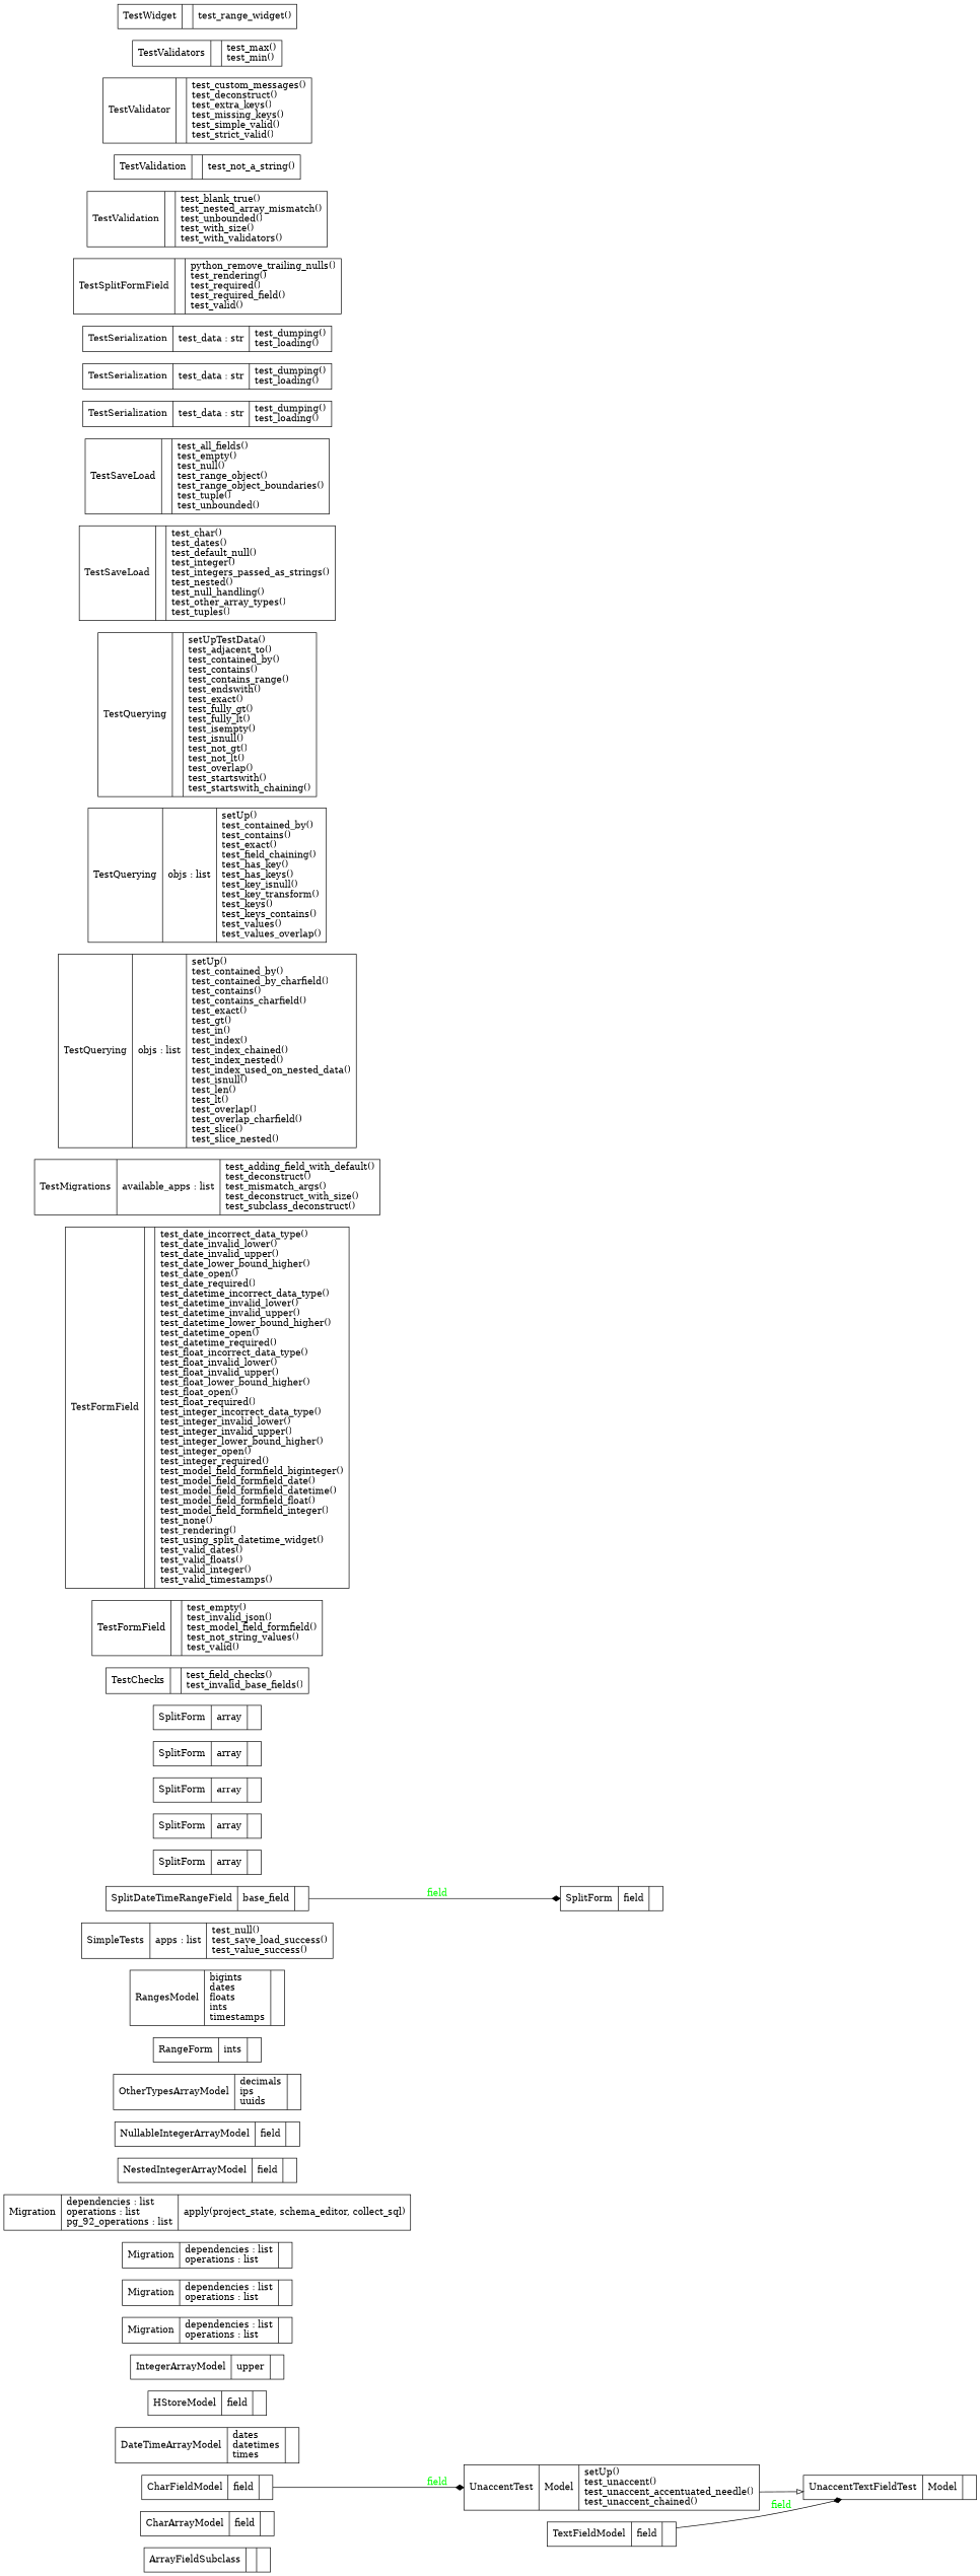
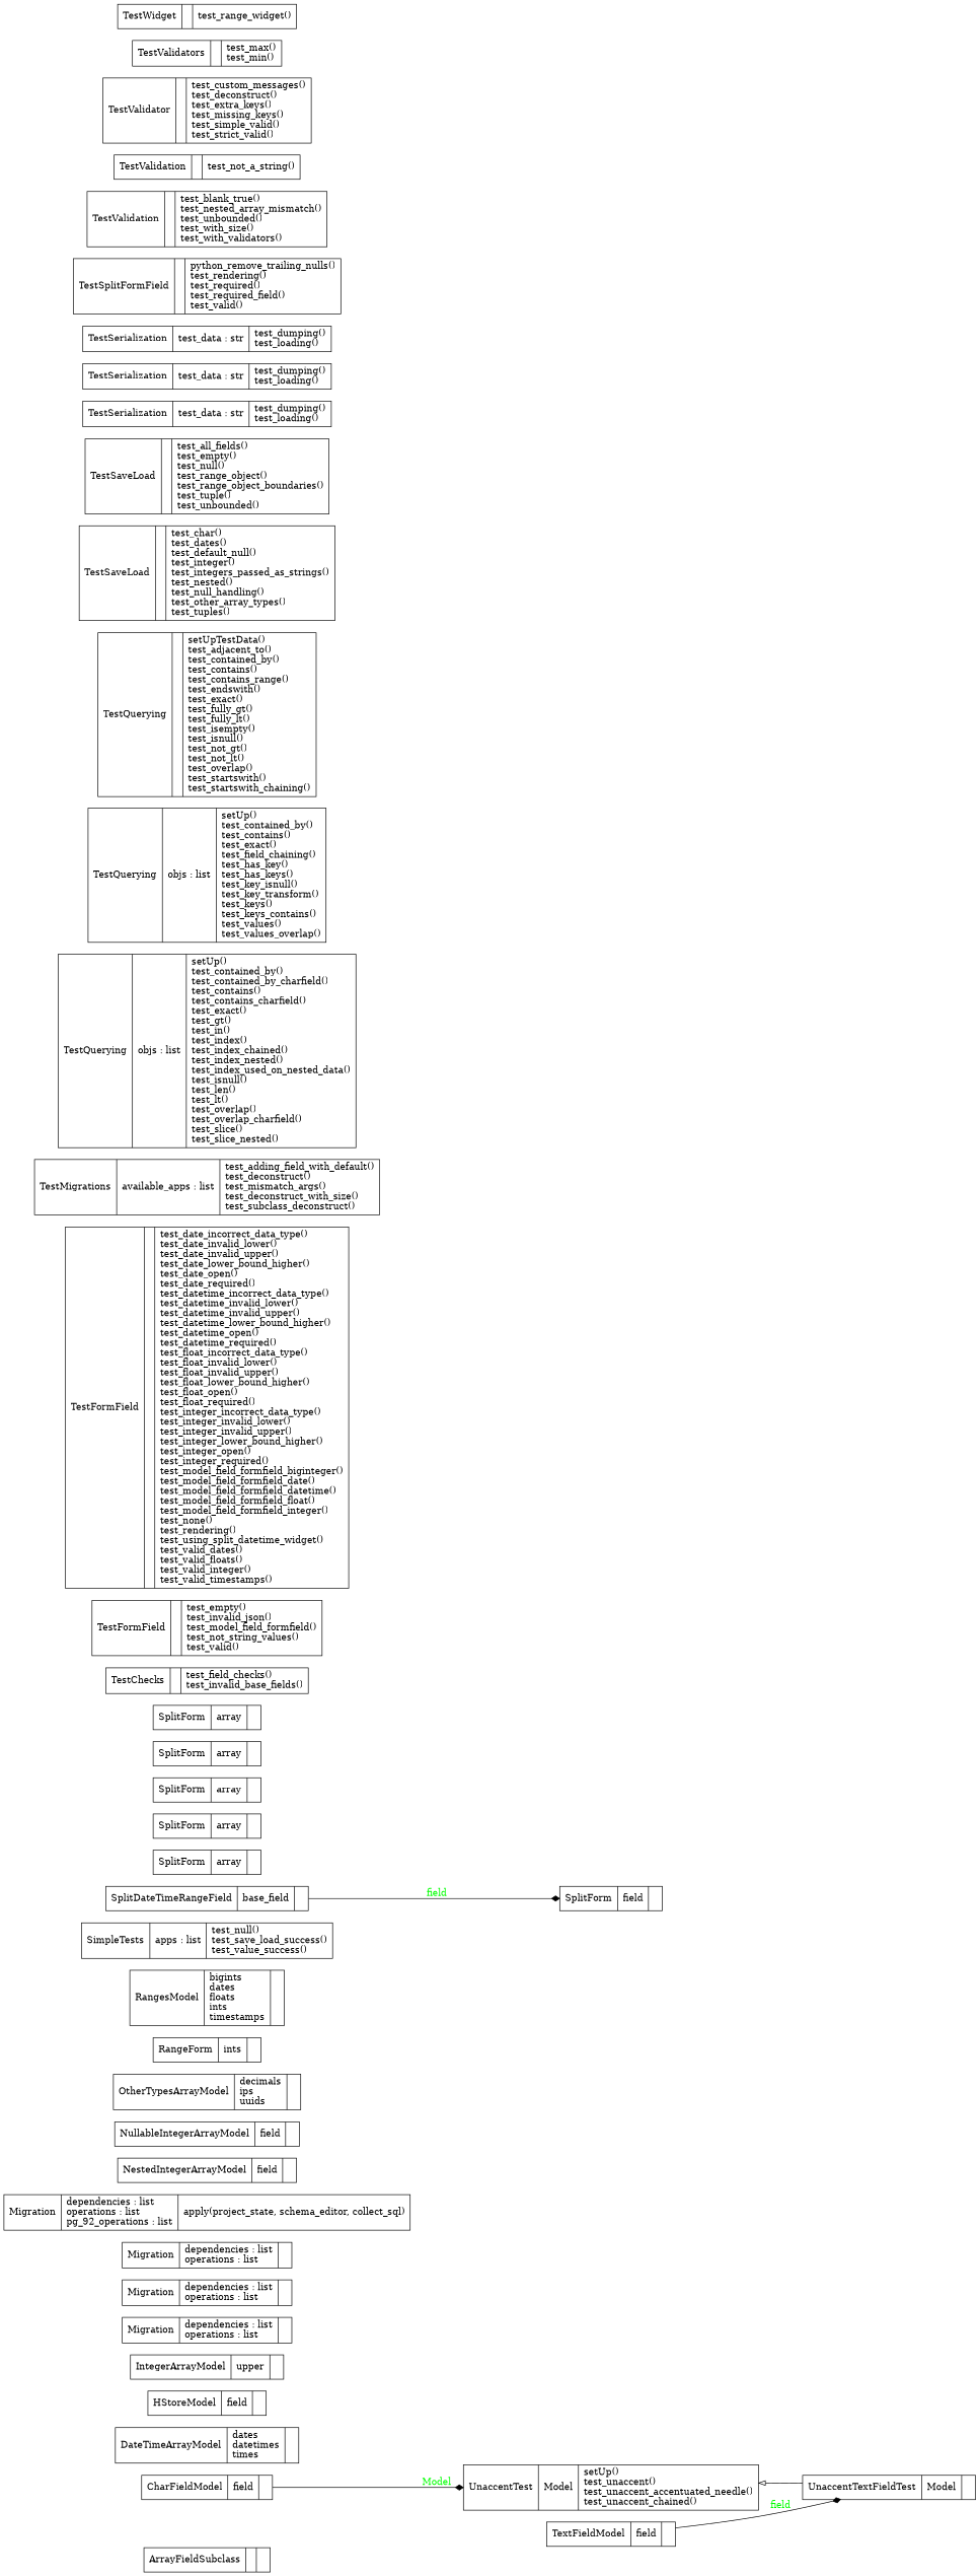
  digraph {
    rankdir=LR
    node [color=black fontcolor=black shape=record style=solid]
    edge [arrowhead=diamond arrowtail=none fontcolor=green style=solid]
    n1 [label=<{ArrayFieldSubclass|<br ALIGN="LEFT"/>|}>]
-   n2 [label=<{CharArrayModel|field<br ALIGN="LEFT"/>|}>]
    n3 [label=<{CharFieldModel|field<br ALIGN="LEFT"/>|}>]
    n4 [label=<{UnaccentTest|Model<br ALIGN="LEFT"/>|setUp()<br ALIGN="LEFT"/>test_unaccent()<br ALIGN="LEFT"/>test_unaccent_accentuated_needle()<br ALIGN="LEFT"/>test_unaccent_chained()<br ALIGN="LEFT"/>}>]
    n5 [label=<{DateTimeArrayModel|dates<br ALIGN="LEFT"/>datetimes<br ALIGN="LEFT"/>times<br ALIGN="LEFT"/>|}>]
    n6 [label=<{HStoreModel|field<br ALIGN="LEFT"/>|}>]
    n7 [label=<{IntegerArrayModel|upper<br ALIGN="LEFT"/>|}>]
    n8 [label=<{Migration|dependencies : list<br ALIGN="LEFT"/>operations : list<br ALIGN="LEFT"/>|}>]
    n9 [label=<{Migration|dependencies : list<br ALIGN="LEFT"/>operations : list<br ALIGN="LEFT"/>|}>]
    n10 [label=<{Migration|dependencies : list<br ALIGN="LEFT"/>operations : list<br ALIGN="LEFT"/>|}>]
    n11 [label=<{Migration|dependencies : list<br ALIGN="LEFT"/>operations : list<br ALIGN="LEFT"/>pg_92_operations : list<br ALIGN="LEFT"/>|apply(project_state, schema_editor, collect_sql)<br ALIGN="LEFT"/>}>]
    n12 [label=<{NestedIntegerArrayModel|field<br ALIGN="LEFT"/>|}>]
    n13 [label=<{NullableIntegerArrayModel|field<br ALIGN="LEFT"/>|}>]
    n14 [label=<{OtherTypesArrayModel|decimals<br ALIGN="LEFT"/>ips<br ALIGN="LEFT"/>uuids<br ALIGN="LEFT"/>|}>]
    n15 [label=<{RangeForm|ints<br ALIGN="LEFT"/>|}>]
    n16 [label=<{RangesModel|bigints<br ALIGN="LEFT"/>dates<br ALIGN="LEFT"/>floats<br ALIGN="LEFT"/>ints<br ALIGN="LEFT"/>timestamps<br ALIGN="LEFT"/>|}>]
    n17 [label=<{SimpleTests|apps : list<br ALIGN="LEFT"/>|test_null()<br ALIGN="LEFT"/>test_save_load_success()<br ALIGN="LEFT"/>test_value_success()<br ALIGN="LEFT"/>}>]
    n18 [label=<{SplitDateTimeRangeField|base_field<br ALIGN="LEFT"/>|}>]
    n19 [label=<{SplitForm|field<br ALIGN="LEFT"/>|}>]
    n20 [label=<{SplitForm|array<br ALIGN="LEFT"/>|}>]
    n21 [label=<{SplitForm|array<br ALIGN="LEFT"/>|}>]
    n22 [label=<{SplitForm|array<br ALIGN="LEFT"/>|}>]
    n23 [label=<{SplitForm|array<br ALIGN="LEFT"/>|}>]
    n24 [label=<{SplitForm|array<br ALIGN="LEFT"/>|}>]
    n25 [label=<{TestChecks|<br ALIGN="LEFT"/>|test_field_checks()<br ALIGN="LEFT"/>test_invalid_base_fields()<br ALIGN="LEFT"/>}>]
    n26 [label=<{TestFormField|<br ALIGN="LEFT"/>|test_empty()<br ALIGN="LEFT"/>test_invalid_json()<br ALIGN="LEFT"/>test_model_field_formfield()<br ALIGN="LEFT"/>test_not_string_values()<br ALIGN="LEFT"/>test_valid()<br ALIGN="LEFT"/>}>]
    n27 [label=<{TestFormField|<br ALIGN="LEFT"/>|test_date_incorrect_data_type()<br ALIGN="LEFT"/>test_date_invalid_lower()<br ALIGN="LEFT"/>test_date_invalid_upper()<br ALIGN="LEFT"/>test_date_lower_bound_higher()<br ALIGN="LEFT"/>test_date_open()<br ALIGN="LEFT"/>test_date_required()<br ALIGN="LEFT"/>test_datetime_incorrect_data_type()<br ALIGN="LEFT"/>test_datetime_invalid_lower()<br ALIGN="LEFT"/>test_datetime_invalid_upper()<br ALIGN="LEFT"/>test_datetime_lower_bound_higher()<br ALIGN="LEFT"/>test_datetime_open()<br ALIGN="LEFT"/>test_datetime_required()<br ALIGN="LEFT"/>test_float_incorrect_data_type()<br ALIGN="LEFT"/>test_float_invalid_lower()<br ALIGN="LEFT"/>test_float_invalid_upper()<br ALIGN="LEFT"/>test_float_lower_bound_higher()<br ALIGN="LEFT"/>test_float_open()<br ALIGN="LEFT"/>test_float_required()<br ALIGN="LEFT"/>test_integer_incorrect_data_type()<br ALIGN="LEFT"/>test_integer_invalid_lower()<br ALIGN="LEFT"/>test_integer_invalid_upper()<br ALIGN="LEFT"/>test_integer_lower_bound_higher()<br ALIGN="LEFT"/>test_integer_open()<br ALIGN="LEFT"/>test_integer_required()<br ALIGN="LEFT"/>test_model_field_formfield_biginteger()<br ALIGN="LEFT"/>test_model_field_formfield_date()<br ALIGN="LEFT"/>test_model_field_formfield_datetime()<br ALIGN="LEFT"/>test_model_field_formfield_float()<br ALIGN="LEFT"/>test_model_field_formfield_integer()<br ALIGN="LEFT"/>test_none()<br ALIGN="LEFT"/>test_rendering()<br ALIGN="LEFT"/>test_using_split_datetime_widget()<br ALIGN="LEFT"/>test_valid_dates()<br ALIGN="LEFT"/>test_valid_floats()<br ALIGN="LEFT"/>test_valid_integer()<br ALIGN="LEFT"/>test_valid_timestamps()<br ALIGN="LEFT"/>}>]
    n28 [label=<{TestMigrations|available_apps : list<br ALIGN="LEFT"/>|test_adding_field_with_default()<br ALIGN="LEFT"/>test_deconstruct()<br ALIGN="LEFT"/>test_mismatch_args()<br ALIGN="LEFT"/>test_deconstruct_with_size()<br ALIGN="LEFT"/>test_subclass_deconstruct()<br ALIGN="LEFT"/>}>]
    n29 [label=<{TestQuerying|objs : list<br ALIGN="LEFT"/>|setUp()<br ALIGN="LEFT"/>test_contained_by()<br ALIGN="LEFT"/>test_contained_by_charfield()<br ALIGN="LEFT"/>test_contains()<br ALIGN="LEFT"/>test_contains_charfield()<br ALIGN="LEFT"/>test_exact()<br ALIGN="LEFT"/>test_gt()<br ALIGN="LEFT"/>test_in()<br ALIGN="LEFT"/>test_index()<br ALIGN="LEFT"/>test_index_chained()<br ALIGN="LEFT"/>test_index_nested()<br ALIGN="LEFT"/>test_index_used_on_nested_data()<br ALIGN="LEFT"/>test_isnull()<br ALIGN="LEFT"/>test_len()<br ALIGN="LEFT"/>test_lt()<br ALIGN="LEFT"/>test_overlap()<br ALIGN="LEFT"/>test_overlap_charfield()<br ALIGN="LEFT"/>test_slice()<br ALIGN="LEFT"/>test_slice_nested()<br ALIGN="LEFT"/>}>]
    n30 [label=<{TestQuerying|objs : list<br ALIGN="LEFT"/>|setUp()<br ALIGN="LEFT"/>test_contained_by()<br ALIGN="LEFT"/>test_contains()<br ALIGN="LEFT"/>test_exact()<br ALIGN="LEFT"/>test_field_chaining()<br ALIGN="LEFT"/>test_has_key()<br ALIGN="LEFT"/>test_has_keys()<br ALIGN="LEFT"/>test_key_isnull()<br ALIGN="LEFT"/>test_key_transform()<br ALIGN="LEFT"/>test_keys()<br ALIGN="LEFT"/>test_keys_contains()<br ALIGN="LEFT"/>test_values()<br ALIGN="LEFT"/>test_values_overlap()<br ALIGN="LEFT"/>}>]
    n31 [label=<{TestQuerying|<br ALIGN="LEFT"/>|setUpTestData()<br ALIGN="LEFT"/>test_adjacent_to()<br ALIGN="LEFT"/>test_contained_by()<br ALIGN="LEFT"/>test_contains()<br ALIGN="LEFT"/>test_contains_range()<br ALIGN="LEFT"/>test_endswith()<br ALIGN="LEFT"/>test_exact()<br ALIGN="LEFT"/>test_fully_gt()<br ALIGN="LEFT"/>test_fully_lt()<br ALIGN="LEFT"/>test_isempty()<br ALIGN="LEFT"/>test_isnull()<br ALIGN="LEFT"/>test_not_gt()<br ALIGN="LEFT"/>test_not_lt()<br ALIGN="LEFT"/>test_overlap()<br ALIGN="LEFT"/>test_startswith()<br ALIGN="LEFT"/>test_startswith_chaining()<br ALIGN="LEFT"/>}>]
    n32 [label=<{TestSaveLoad|<br ALIGN="LEFT"/>|test_char()<br ALIGN="LEFT"/>test_dates()<br ALIGN="LEFT"/>test_default_null()<br ALIGN="LEFT"/>test_integer()<br ALIGN="LEFT"/>test_integers_passed_as_strings()<br ALIGN="LEFT"/>test_nested()<br ALIGN="LEFT"/>test_null_handling()<br ALIGN="LEFT"/>test_other_array_types()<br ALIGN="LEFT"/>test_tuples()<br ALIGN="LEFT"/>}>]
    n33 [label=<{TestSaveLoad|<br ALIGN="LEFT"/>|test_all_fields()<br ALIGN="LEFT"/>test_empty()<br ALIGN="LEFT"/>test_null()<br ALIGN="LEFT"/>test_range_object()<br ALIGN="LEFT"/>test_range_object_boundaries()<br ALIGN="LEFT"/>test_tuple()<br ALIGN="LEFT"/>test_unbounded()<br ALIGN="LEFT"/>}>]
    n34 [label=<{TestSerialization|test_data : str<br ALIGN="LEFT"/>|test_dumping()<br ALIGN="LEFT"/>test_loading()<br ALIGN="LEFT"/>}>]
    n35 [label=<{TestSerialization|test_data : str<br ALIGN="LEFT"/>|test_dumping()<br ALIGN="LEFT"/>test_loading()<br ALIGN="LEFT"/>}>]
    n36 [label=<{TestSerialization|test_data : str<br ALIGN="LEFT"/>|test_dumping()<br ALIGN="LEFT"/>test_loading()<br ALIGN="LEFT"/>}>]
    n37 [label=<{TestSplitFormField|<br ALIGN="LEFT"/>|python_remove_trailing_nulls()<br ALIGN="LEFT"/>test_rendering()<br ALIGN="LEFT"/>test_required()<br ALIGN="LEFT"/>test_required_field()<br ALIGN="LEFT"/>test_valid()<br ALIGN="LEFT"/>}>]
    n38 [label=<{TestValidation|<br ALIGN="LEFT"/>|test_blank_true()<br ALIGN="LEFT"/>test_nested_array_mismatch()<br ALIGN="LEFT"/>test_unbounded()<br ALIGN="LEFT"/>test_with_size()<br ALIGN="LEFT"/>test_with_validators()<br ALIGN="LEFT"/>}>]
    n39 [label=<{TestValidation|<br ALIGN="LEFT"/>|test_not_a_string()<br ALIGN="LEFT"/>}>]
    n40 [label=<{TestValidator|<br ALIGN="LEFT"/>|test_custom_messages()<br ALIGN="LEFT"/>test_deconstruct()<br ALIGN="LEFT"/>test_extra_keys()<br ALIGN="LEFT"/>test_missing_keys()<br ALIGN="LEFT"/>test_simple_valid()<br ALIGN="LEFT"/>test_strict_valid()<br ALIGN="LEFT"/>}>]
    n41 [label=<{TestValidators|<br ALIGN="LEFT"/>|test_max()<br ALIGN="LEFT"/>test_min()<br ALIGN="LEFT"/>}>]
    n42 [label=<{TestWidget|<br ALIGN="LEFT"/>|test_range_widget()<br ALIGN="LEFT"/>}>]
    n43 [label=<{TextFieldModel|field<br ALIGN="LEFT"/>|}>]
    n44 [label=<{UnaccentTextFieldTest|Model<br ALIGN="LEFT"/>|}>]
-   n3 -> n4 [label=field]
+   n3 -> n4 [label=Model]
    n18 -> n19 [label=field]
    n43 -> n44 [label=field]
-   n4 -> n44 [arrowhead=empty fontcolor="" style=""]
+   n44 -> n4 [arrowhead=empty fontcolor="" style=""]
  }
